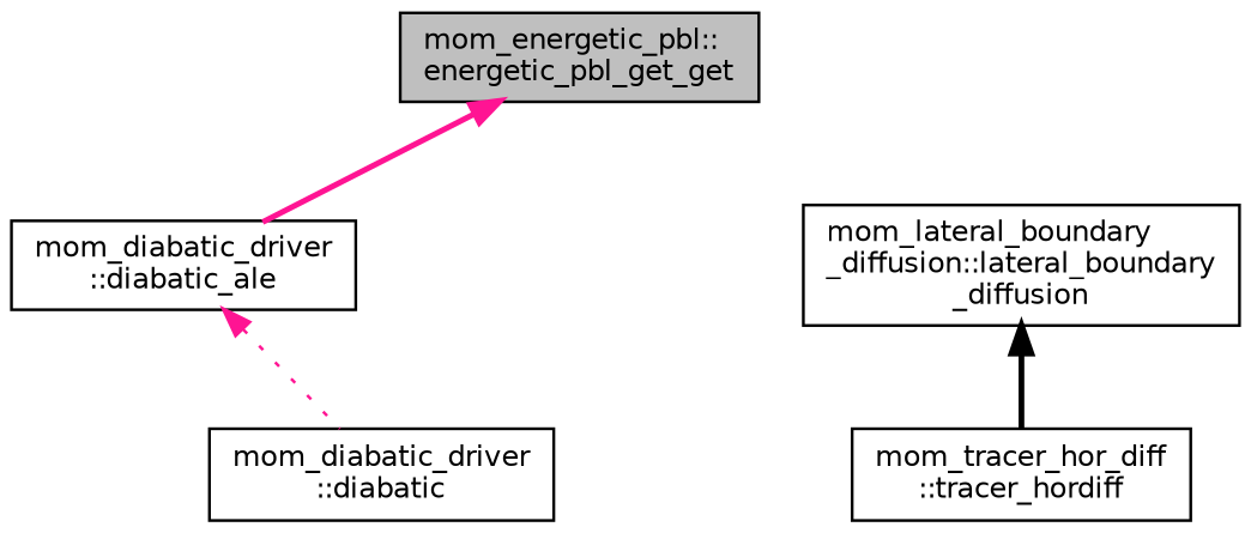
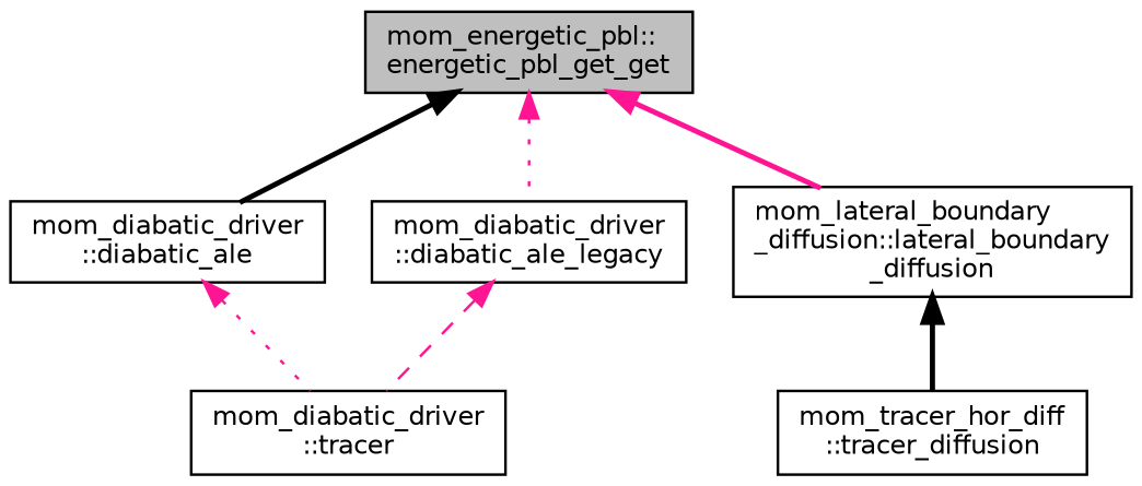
  digraph {
    rankdir=TB
    node [color=black fillcolor=white fontname=Helvetica fontsize=10 shape=record style=filled]
    edge [color=deeppink dir=back fontname=Helvetica fontsize=10 labelfontname=Helvetica labelfontsize=10 style=bold]
    n1 [fillcolor=grey75 fontcolor=black height=0.2 label="mom_energetic_pbl::\lenergetic_pbl_get_get" width=0.4]
    n2 [height=0.2 label="mom_diabatic_driver\l::diabatic_ale" width=0.4]
+   n3 [height=0.2 label="mom_diabatic_driver\l::diabatic_ale_legacy" width=0.4]
    n4 [height=0.2 label="mom_lateral_boundary\l_diffusion::lateral_boundary\l_diffusion" width=0.4]
-   n5 [height=0.2 label="mom_diabatic_driver\l::diabatic" width=0.4]
-   n6 [height=0.2 label="mom_tracer_hor_diff\l::tracer_hordiff" width=0.4]
-   n1 -> n2
+   n5 [height=0.2 label="mom_diabatic_driver\l::tracer" width=0.4]
+   n6 [height=0.2 label="mom_tracer_hor_diff\l::tracer_diffusion" width=0.4]
+   n1 -> n2 [color=black]
+   n1 -> n3 [style=dotted]
+   n1 -> n4
    n2 -> n5 [style=dotted]
+   n3 -> n5 [style=dashed]
    n4 -> n6 [color=black]
  }
